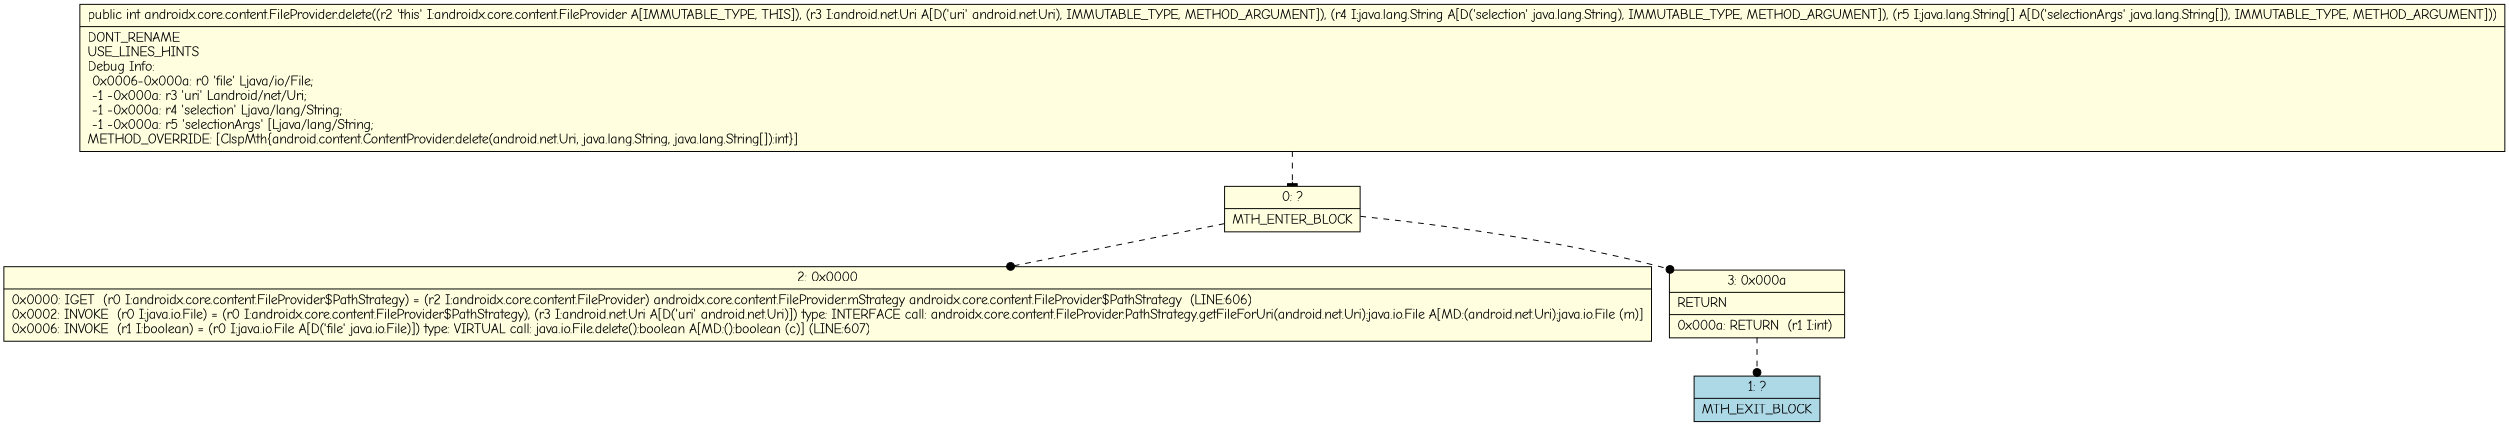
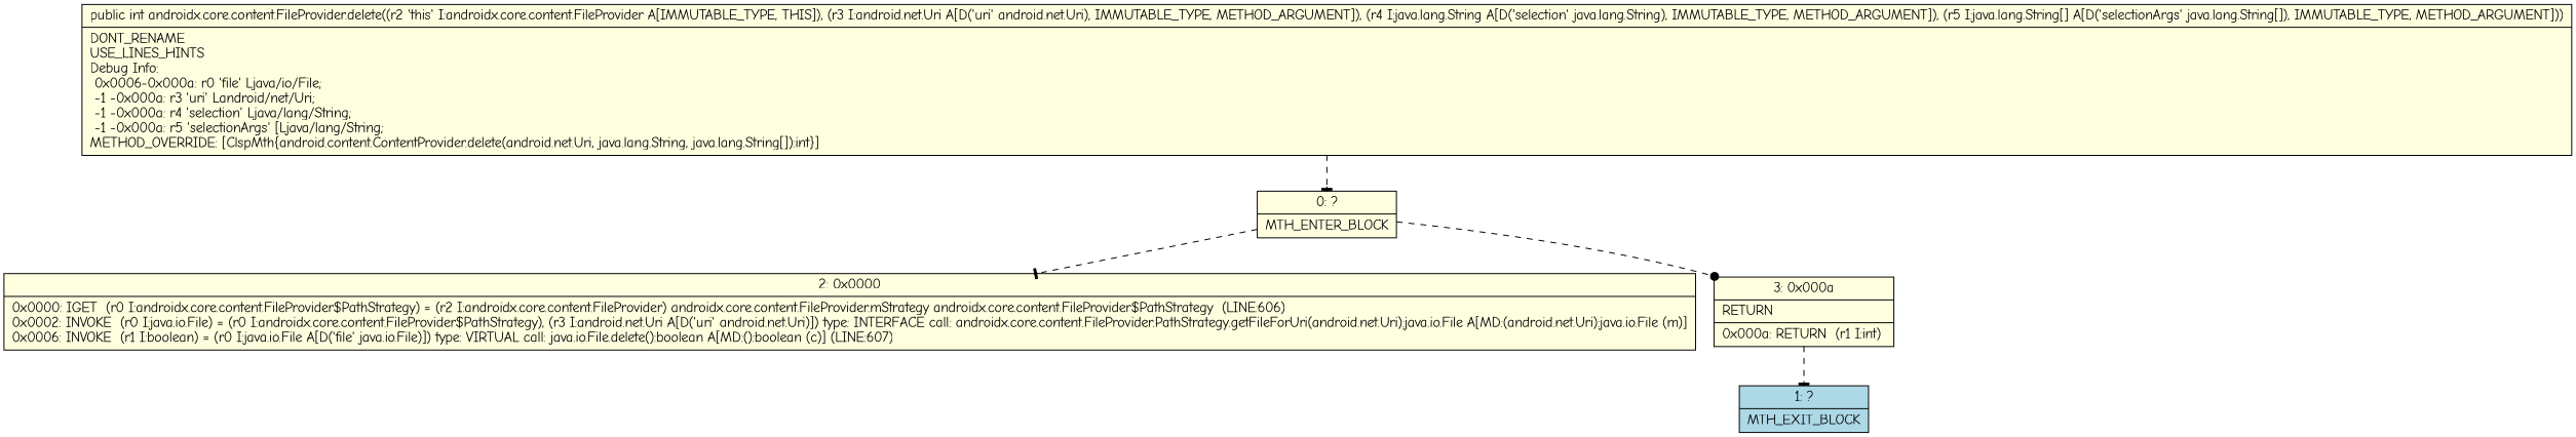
  digraph {
    fontname="Comic Neue"
    node [fillcolor=lightyellow fontname="Comic Neue" shape=record style=filled]
    edge [arrowhead=dot fontname="Comic Neue" style=dashed]
    n1 [label="{0\:\ ?|MTH_ENTER_BLOCK\l}"]
    n2 [label="{2\:\ 0x0000|0x0000: IGET  (r0 I:androidx.core.content.FileProvider$PathStrategy) = (r2 I:androidx.core.content.FileProvider) androidx.core.content.FileProvider.mStrategy androidx.core.content.FileProvider$PathStrategy  (LINE:606)\l0x0002: INVOKE  (r0 I:java.io.File) = (r0 I:androidx.core.content.FileProvider$PathStrategy), (r3 I:android.net.Uri A[D('uri' android.net.Uri)]) type: INTERFACE call: androidx.core.content.FileProvider.PathStrategy.getFileForUri(android.net.Uri):java.io.File A[MD:(android.net.Uri):java.io.File (m)]\l0x0006: INVOKE  (r1 I:boolean) = (r0 I:java.io.File A[D('file' java.io.File)]) type: VIRTUAL call: java.io.File.delete():boolean A[MD:():boolean (c)] (LINE:607)\l}"]
    n3 [label="{3\:\ 0x000a|RETURN\l|0x000a: RETURN  (r1 I:int) \l}"]
    n4 [fillcolor=lightblue label="{1\:\ ?|MTH_EXIT_BLOCK\l}"]
    n5 [label="{public int androidx.core.content.FileProvider.delete((r2 'this' I:androidx.core.content.FileProvider A[IMMUTABLE_TYPE, THIS]), (r3 I:android.net.Uri A[D('uri' android.net.Uri), IMMUTABLE_TYPE, METHOD_ARGUMENT]), (r4 I:java.lang.String A[D('selection' java.lang.String), IMMUTABLE_TYPE, METHOD_ARGUMENT]), (r5 I:java.lang.String[] A[D('selectionArgs' java.lang.String[]), IMMUTABLE_TYPE, METHOD_ARGUMENT]))  | DONT_RENAME\lUSE_LINES_HINTS\lDebug Info:\l  0x0006\-0x000a: r0 'file' Ljava\/io\/File;\l  \-1 \-0x000a: r3 'uri' Landroid\/net\/Uri;\l  \-1 \-0x000a: r4 'selection' Ljava\/lang\/String;\l  \-1 \-0x000a: r5 'selectionArgs' [Ljava\/lang\/String;\lMETHOD_OVERRIDE: [ClspMth\{android.content.ContentProvider.delete(android.net.Uri, java.lang.String, java.lang.String[]):int\}]\l}"]
-   n1 -> n2
+   n1 -> n2 [arrowhead=tee]
    n1 -> n3
-   n3 -> n4
+   n3 -> n4 [arrowhead=tee]
    n5 -> n1 [arrowhead=tee]
  }
